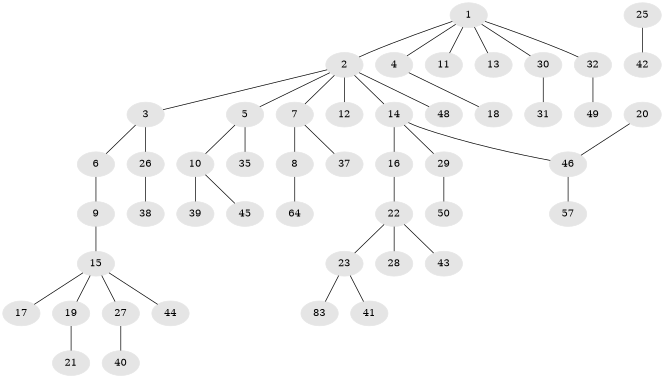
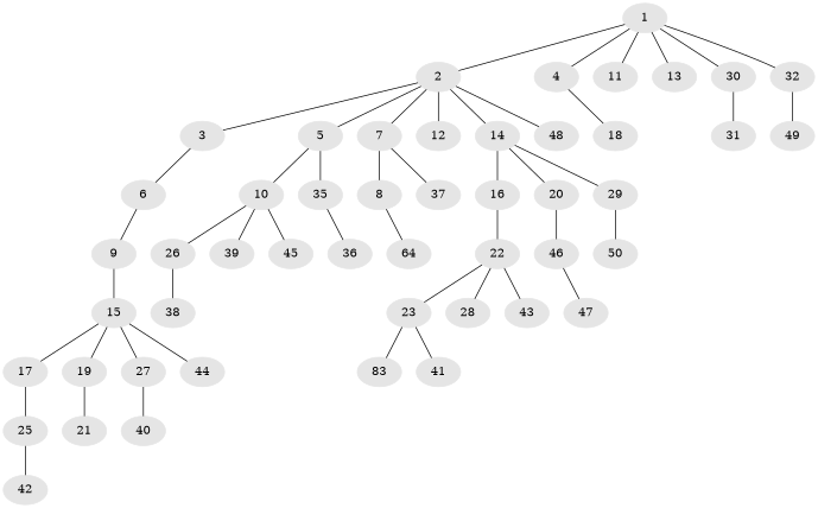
  graph {
    node [color=gray90 style=filled]
    1
    2
    4
    11
    13
    30
    32
    3
    5
    7
    12
    14
    48
    18
    31
    49
    6
    26
    10
    35
    8
    37
    16
    20
    29
    9
    38
    39
    45
+   36
    15
    n32 [label=64]
    17
    19
    27
    44
    22
    46
    50
    25
    21
    40
    23
    28
    43
    42
-   47 [label=57]
+   47
    n48 [label=83]
    41
    1 -- 2
    1 -- 4
    1 -- 11
    1 -- 13
    1 -- 30
    1 -- 32
    2 -- 3
    2 -- 5
    2 -- 7
    2 -- 12
    2 -- 14
    2 -- 48
    4 -- 18
    30 -- 31
    32 -- 49
    3 -- 6
-   3 -- 26
+   10 -- 26
    5 -- 10
    5 -- 35
    7 -- 8
    7 -- 37
    14 -- 16
-   14 -- 46
+   14 -- 20
    14 -- 29
    6 -- 9
    26 -- 38
    10 -- 39
    10 -- 45
+   35 -- 36
    8 -- n32
    16 -- 22
    20 -- 46
    29 -- 50
    9 -- 15
    15 -- 17
    15 -- 19
    15 -- 27
    15 -- 44
+   17 -- 25
    19 -- 21
    27 -- 40
    22 -- 23
    22 -- 28
    22 -- 43
    46 -- 47
    25 -- 42
    23 -- n48
    23 -- 41
  }
